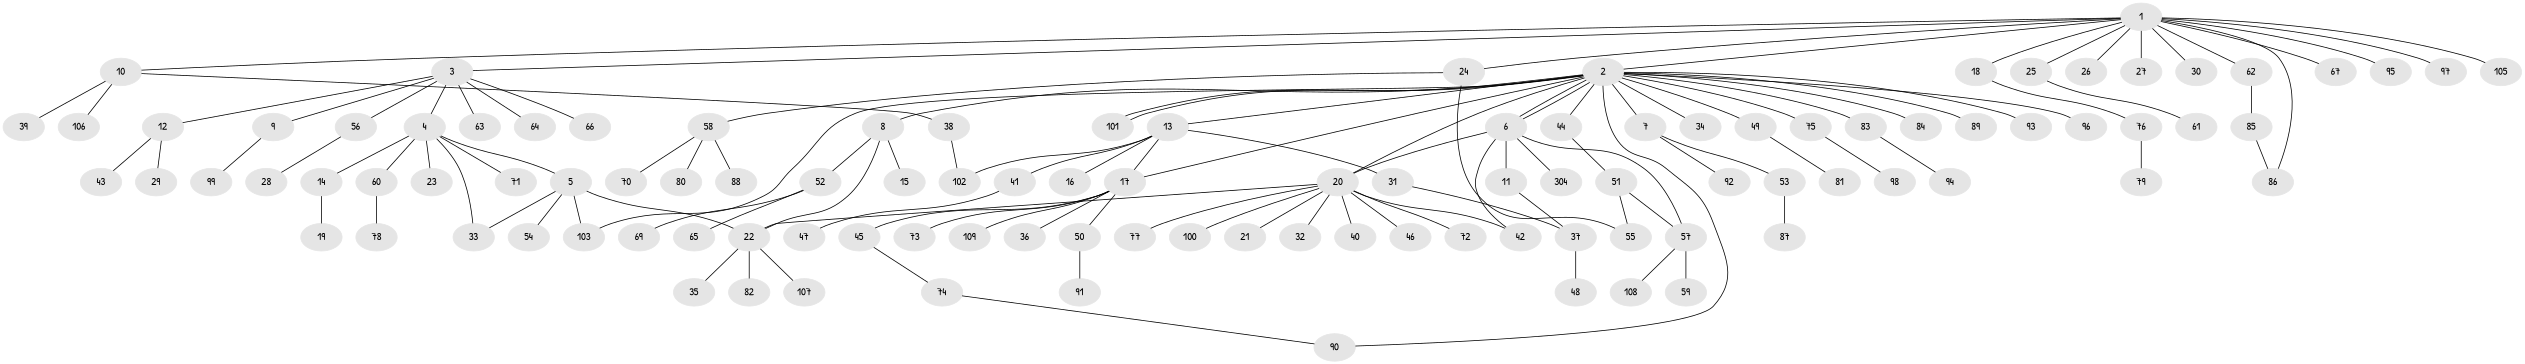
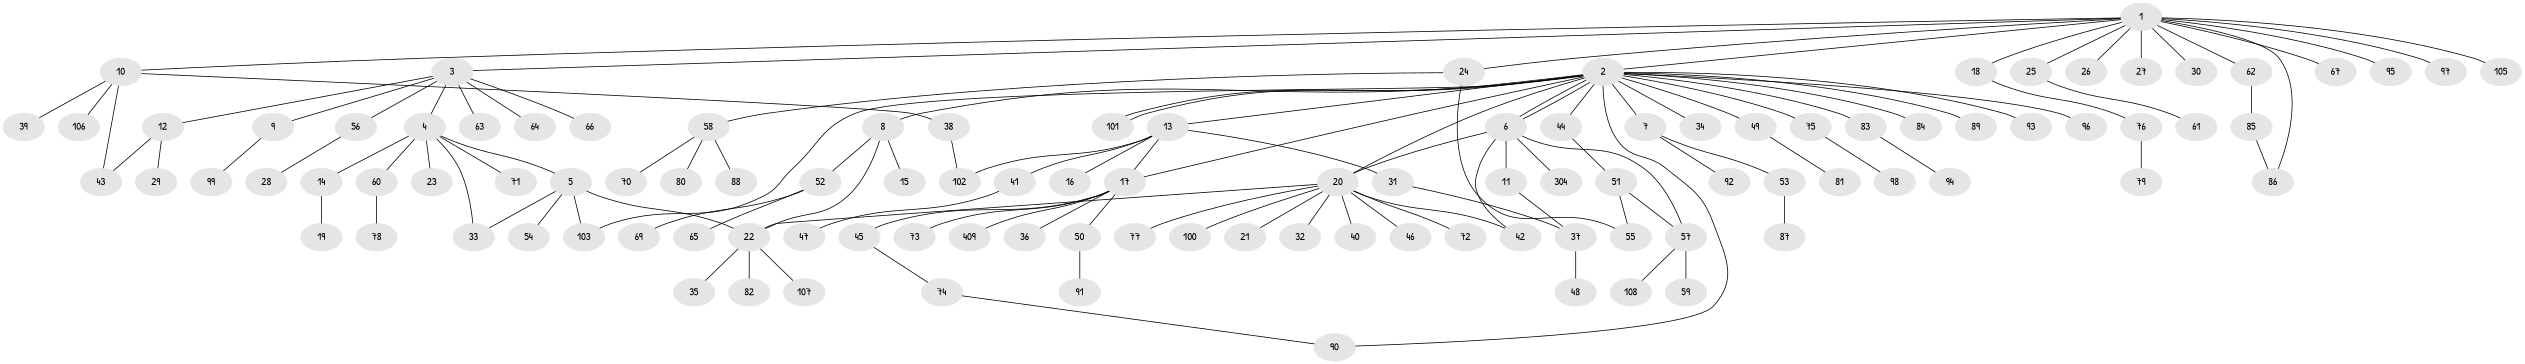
  graph {
    fontname="Patrick Hand"
    node [color=gray90 fontname="Patrick Hand" style=filled]
    edge [fontname="Patrick Hand"]
    1
    2
    3
    10
    18
    24
    25
    26
    27
    30
    62
    67
    86
    95
    97
    105
    6
    7
    8
    13
    17
    20
    34
    44
    49
    75
    83
    84
    89
    90
    93
    96
    101
    103
    4
    9
    12
    56
    63
    64
    66
    38
    39
    43
    106
    76
    55
    58
    61
    85
    11
    42
    57
    n54 [label=304]
    53
    92
    22
    15
    52
    16
    31
    41
    102
    36
    45
    50
    73
-   109
+   109 [label=409]
    21
    32
    40
    46
    72
    77
    100
    51
    81
    98
    94
    5
    14
    23
    33
    60
    71
    99
    29
    28
    54
    19
    78
    35
    82
    107
    37
    59
    108
    87
    65
    69
    48
    47
    74
    91
    79
    70
    80
    88
    1 -- 2
    1 -- 3
    1 -- 10
    1 -- 18
    1 -- 24
    1 -- 25
    1 -- 26
    1 -- 27
    1 -- 30
    1 -- 62
    1 -- 67
    1 -- 86
    1 -- 95
    1 -- 97
    1 -- 105
    2 -- 6
    2 -- 6
    2 -- 7
    2 -- 8
    2 -- 13
    2 -- 17
    2 -- 20
    2 -- 34
    2 -- 44
    2 -- 49
    2 -- 75
    2 -- 83
    2 -- 84
    2 -- 89
    2 -- 90
    2 -- 93
    2 -- 96
    2 -- 101
    2 -- 101
    2 -- 103
    3 -- 4
    3 -- 9
    3 -- 12
    3 -- 56
    3 -- 63
    3 -- 64
    3 -- 66
    10 -- 38
    10 -- 39
+   10 -- 43
    10 -- 106
    18 -- 76
    24 -- 55
    24 -- 58
    25 -- 61
    62 -- 85
    6 -- 20
    6 -- 11
    6 -- 42
    6 -- 57
    6 -- n54
    7 -- 53
    7 -- 92
    8 -- 22
    8 -- 15
    8 -- 52
    13 -- 17
    13 -- 16
    13 -- 31
    13 -- 41
    13 -- 102
    17 -- 36
    17 -- 45
    17 -- 50
    17 -- 73
    17 -- 109
    20 -- 42
    20 -- 22
    20 -- 21
    20 -- 32
    20 -- 40
    20 -- 46
    20 -- 72
    20 -- 77
    20 -- 100
    44 -- 51
    49 -- 81
    75 -- 98
    83 -- 94
    4 -- 5
    4 -- 14
    4 -- 23
    4 -- 33
    4 -- 60
    4 -- 71
    9 -- 99
    12 -- 43
    12 -- 29
    56 -- 28
    38 -- 102
    76 -- 79
    58 -- 70
    58 -- 80
    58 -- 88
    85 -- 86
    11 -- 37
    57 -- 59
    57 -- 108
    53 -- 87
    22 -- 35
    22 -- 82
    22 -- 107
    52 -- 65
    52 -- 69
    31 -- 37
    41 -- 47
    45 -- 74
    50 -- 91
    51 -- 55
    51 -- 57
    5 -- 103
    5 -- 22
    5 -- 33
    5 -- 54
    14 -- 19
    60 -- 78
    37 -- 48
    74 -- 90
  }
